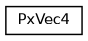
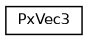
  digraph {
    rankdir=LR
-   n1 [color=black fillcolor=white fontname=Helvetica fontsize=10 height=0.2 label=PxVec4 shape=record style=filled width=0.4]
+   n1 [color=black fillcolor=white fontname=Helvetica fontsize=10 height=0.2 label=PxVec3 shape=record style=filled width=0.4]
  }
